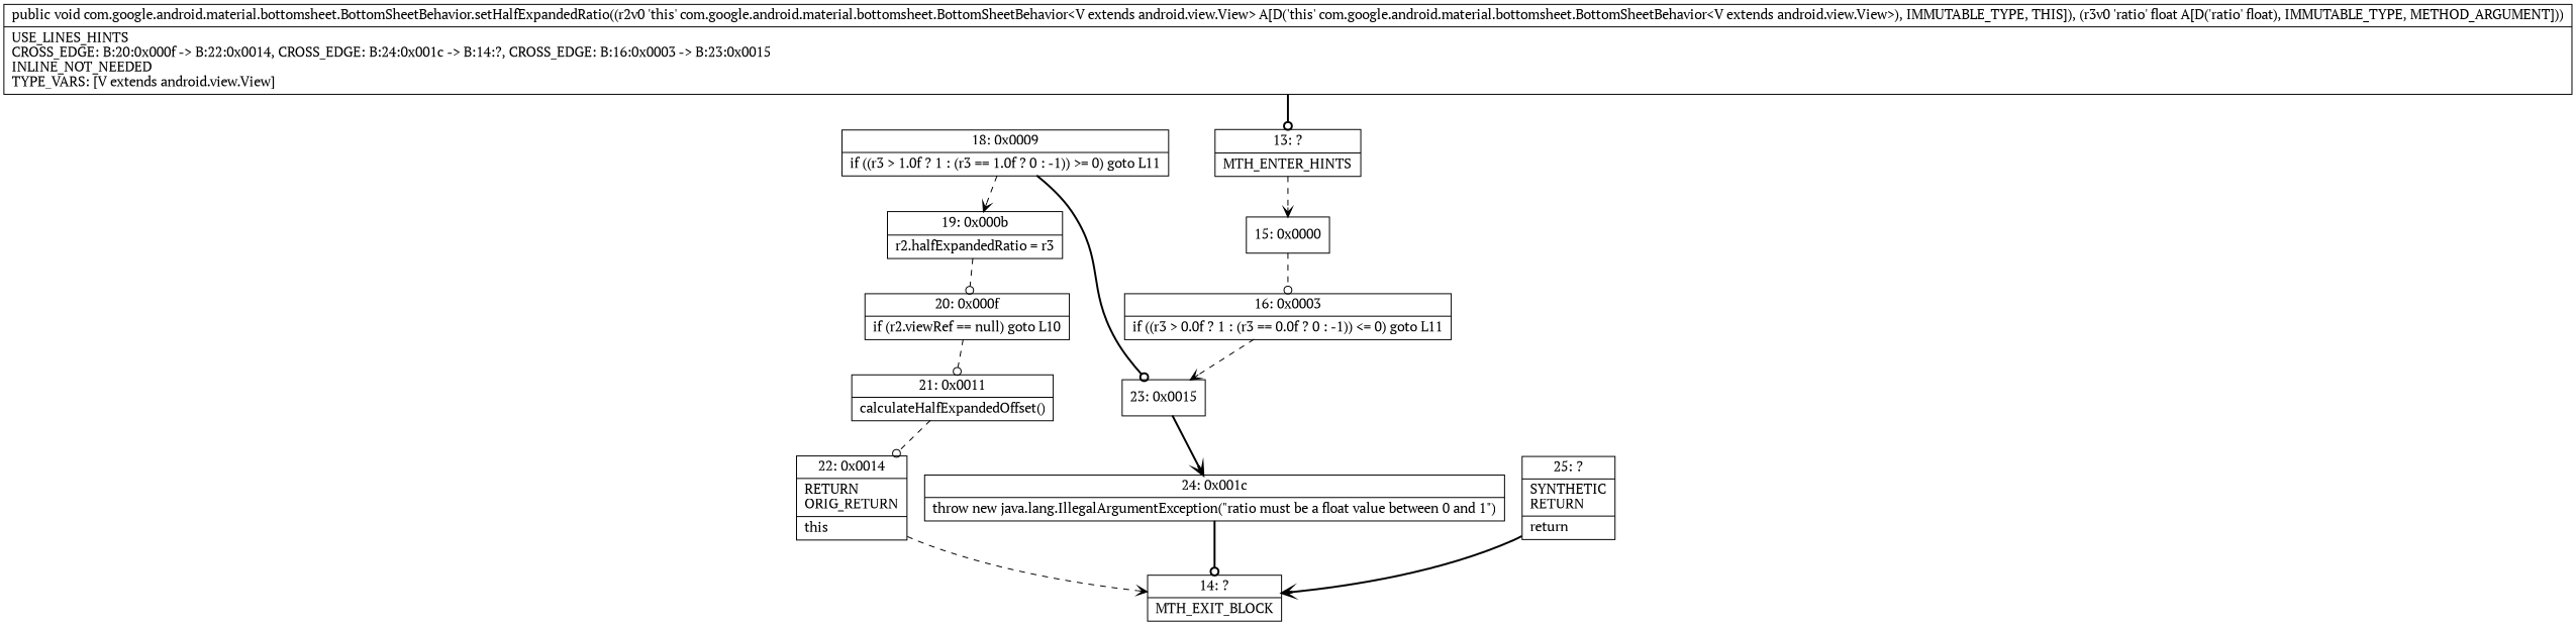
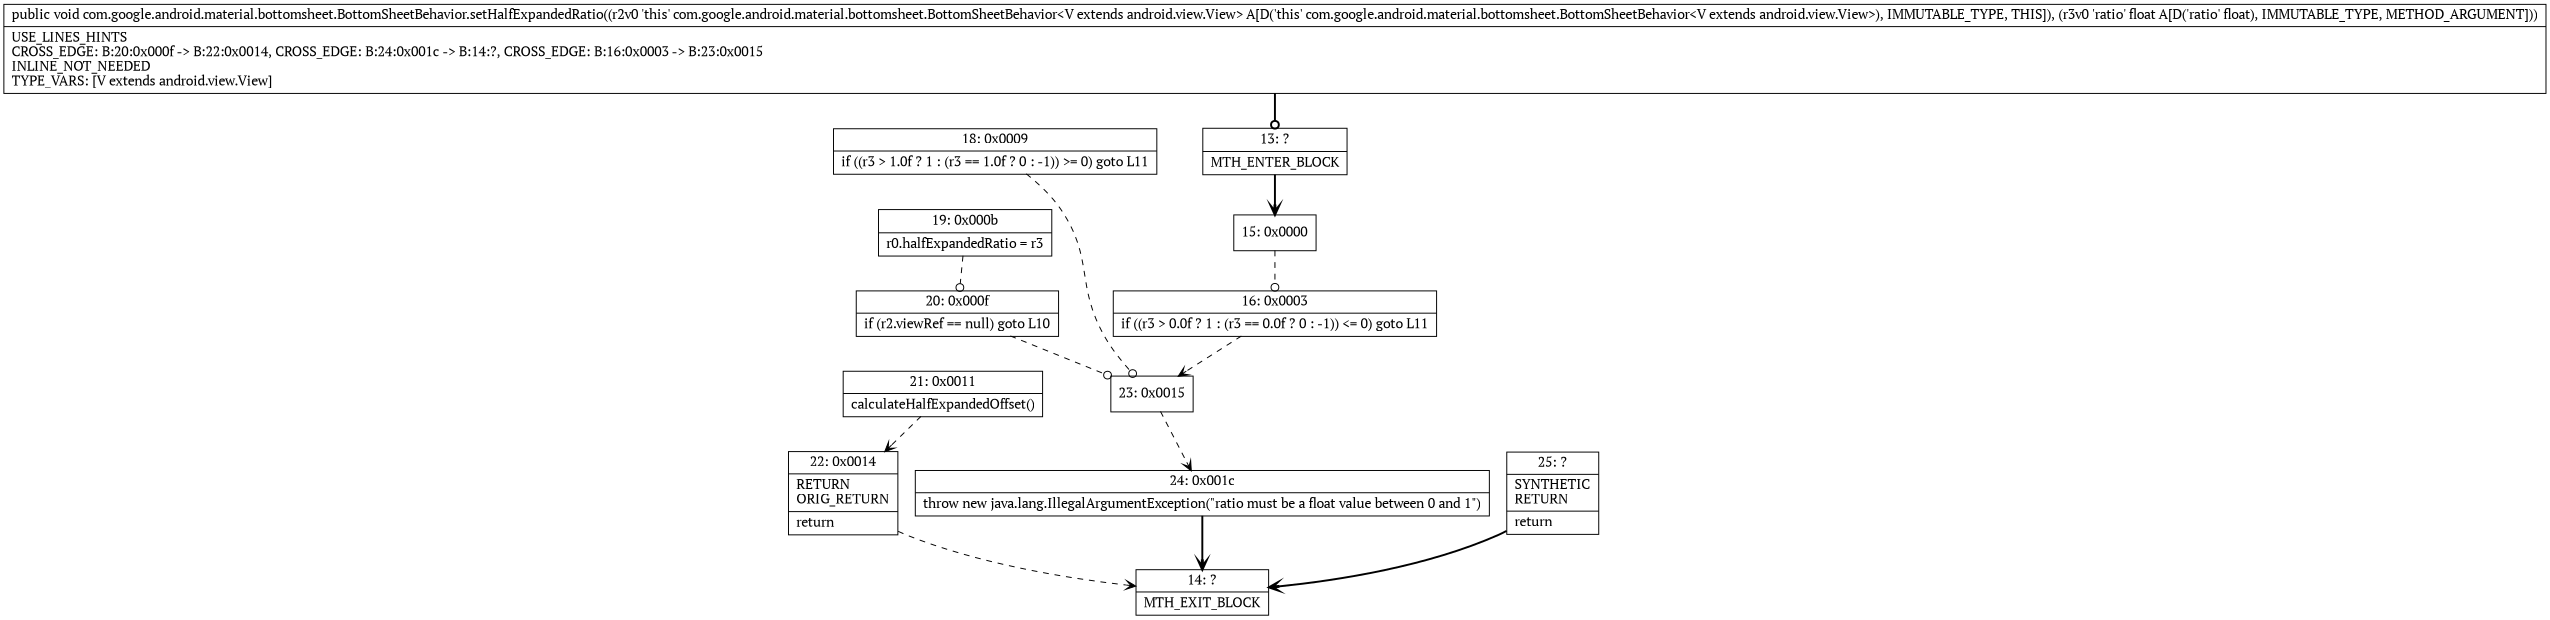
  digraph {
    fontname="PT Serif"
    node [fontname="PT Serif" shape=record]
    edge [arrowhead=odot fontname="PT Serif" style=dashed]
-   n1 [label="{13\:\ ?|MTH_ENTER_HINTS\l}"]
+   n1 [label="{13\:\ ?|MTH_ENTER_BLOCK\l}"]
    n2 [label="{15\:\ 0x0000}"]
    n3 [label="{16\:\ 0x0003|if ((r3 \> 0.0f ? 1 : (r3 == 0.0f ? 0 : \-1)) \<= 0) goto L11\l}"]
    n4 [label="{23\:\ 0x0015}"]
    n5 [label="{24\:\ 0x001c|throw new java.lang.IllegalArgumentException(\"ratio must be a float value between 0 and 1\")\l}"]
    n6 [label="{18\:\ 0x0009|if ((r3 \> 1.0f ? 1 : (r3 == 1.0f ? 0 : \-1)) \>= 0) goto L11\l}"]
-   n7 [label="{19\:\ 0x000b|r2.halfExpandedRatio = r3\l}"]
+   n7 [label="{19\:\ 0x000b|r0.halfExpandedRatio = r3\l}"]
    n8 [label="{20\:\ 0x000f|if (r2.viewRef == null) goto L10\l}"]
    n9 [label="{21\:\ 0x0011|calculateHalfExpandedOffset()\l}"]
-   n10 [label="{22\:\ 0x0014|RETURN\lORIG_RETURN\l|this\l}"]
+   n10 [label="{22\:\ 0x0014|RETURN\lORIG_RETURN\l|return\l}"]
    n11 [label="{25\:\ ?|SYNTHETIC\lRETURN\l|return\l}"]
    n12 [label="{14\:\ ?|MTH_EXIT_BLOCK\l}"]
    n13 [label="{public void com.google.android.material.bottomsheet.BottomSheetBehavior.setHalfExpandedRatio((r2v0 'this' com.google.android.material.bottomsheet.BottomSheetBehavior\<V extends android.view.View\> A[D('this' com.google.android.material.bottomsheet.BottomSheetBehavior\<V extends android.view.View\>), IMMUTABLE_TYPE, THIS]), (r3v0 'ratio' float A[D('ratio' float), IMMUTABLE_TYPE, METHOD_ARGUMENT]))  | USE_LINES_HINTS\lCROSS_EDGE: B:20:0x000f \-\> B:22:0x0014, CROSS_EDGE: B:24:0x001c \-\> B:14:?, CROSS_EDGE: B:16:0x0003 \-\> B:23:0x0015\lINLINE_NOT_NEEDED\lTYPE_VARS: [V extends android.view.View]\l}"]
-   n1 -> n2 [arrowhead=vee]
+   n1 -> n2 [arrowhead=vee style=bold]
    n2 -> n3
    n3 -> n4 [arrowhead=vee]
-   n4 -> n5 [arrowhead=vee style=bold]
-   n5 -> n12 [style=bold]
-   n6 -> n4 [style=bold]
-   n6 -> n7 [arrowhead=vee]
+   n4 -> n5 [arrowhead=vee]
+   n5 -> n12 [arrowhead=vee style=bold]
+   n6 -> n4
    n7 -> n8
-   n8 -> n9
-   n9 -> n10
+   n8 -> n4
+   n9 -> n10 [arrowhead=vee]
    n10 -> n12 [arrowhead=vee]
    n11 -> n12 [arrowhead=vee style=bold]
    n13 -> n1 [style=bold]
  }
